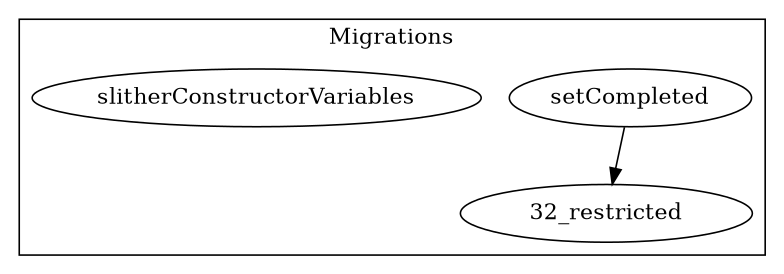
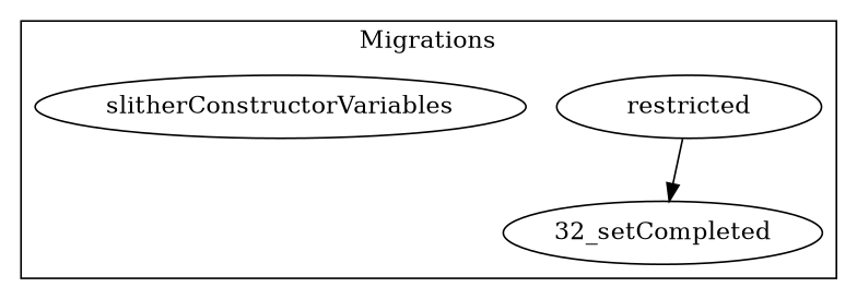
  strict digraph {
-   n1 [label=setCompleted]
-   "32_restricted"
+   n1 [label=restricted]
+   "32_restricted" [label="32_setCompleted"]
    n3 [label=slitherConstructorVariables]
    subgraph cluster_1 {
      label=Migrations
      n1
      "32_restricted"
      n3
    }
    subgraph cluster_2 {
      label="[Solidity]"
    }
    n1 -> "32_restricted"
  }
